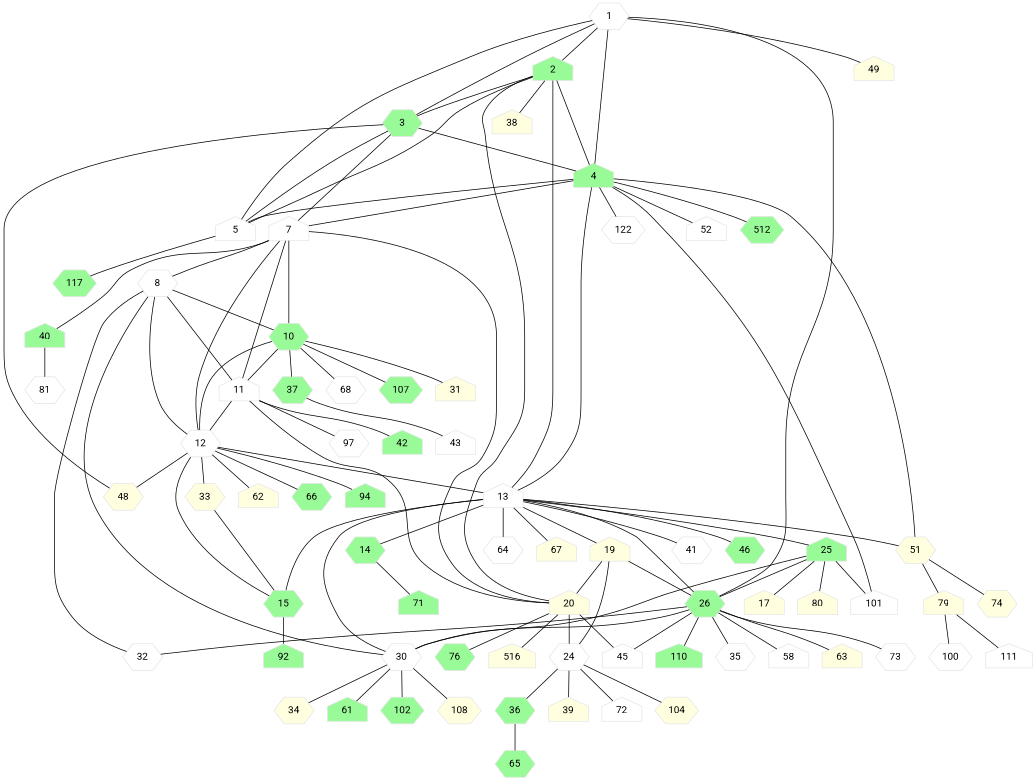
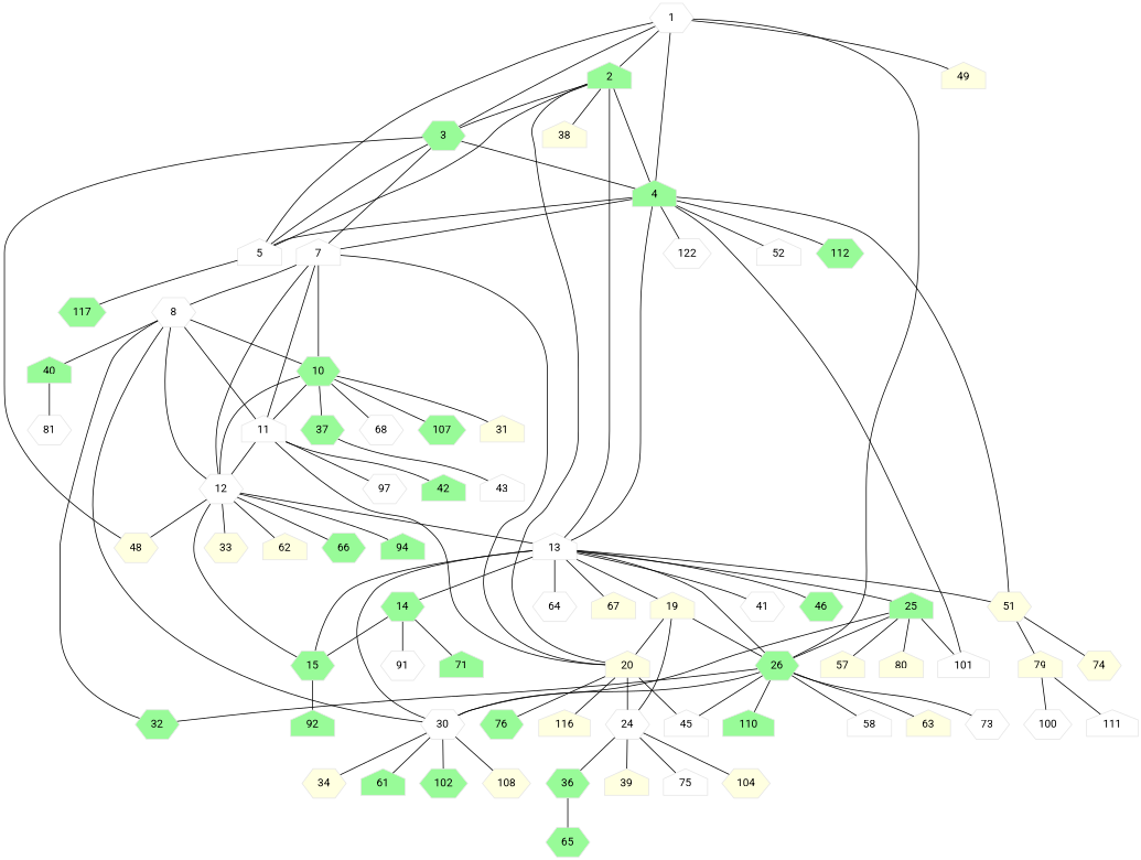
  graph {
    fontname=Roboto
    node [color=gray90 fillcolor=white fontname=Roboto shape=hexagon style=filled]
    edge [fontname=Roboto]
    2 [fillcolor=palegreen shape=house]
    1
    3 [fillcolor=palegreen super="+70+99+78"]
    4 [fillcolor=palegreen shape=house super="+6"]
    5 [shape=house]
    26 [fillcolor=palegreen super="+29+27+53"]
    49 [fillcolor=lightyellow shape=house]
    13 [shape=house super="+123+83+16"]
    20 [fillcolor=lightyellow shape=house super="+21+98+120+22+44"]
    38 [fillcolor=lightyellow shape=house]
    7 [shape=house super="+96+93+115"]
    48 [fillcolor=lightyellow]
    51 [fillcolor=lightyellow]
    52 [shape=house]
    101 [shape=house]
-   112 [fillcolor=palegreen label=512]
+   112 [fillcolor=palegreen]
    122
    117 [fillcolor=palegreen]
    30
-   32 [super="+87+85"]
+   32 [fillcolor=palegreen super="+87+85"]
    45 [shape=house]
-   35
    58 [shape=house]
    63 [fillcolor=lightyellow shape=house]
    73
    110 [fillcolor=palegreen shape=house]
    15 [fillcolor=palegreen super="+50+55"]
    14 [fillcolor=palegreen]
    19 [fillcolor=lightyellow shape=house super="+54+23"]
    25 [fillcolor=palegreen shape=house]
    41
    46 [fillcolor=palegreen]
    64
    67 [fillcolor=lightyellow shape=house super="+113"]
    24
    76 [fillcolor=palegreen super="+77"]
-   116 [fillcolor=lightyellow shape=house label=516]
+   116 [fillcolor=lightyellow shape=house]
    8 [super="+72+9"]
    10 [fillcolor=palegreen]
    11 [shape=house]
    12
    74 [fillcolor=lightyellow]
    79 [fillcolor=lightyellow shape=house]
    40 [fillcolor=palegreen shape=house]
    31 [fillcolor=lightyellow shape=house super="+95"]
    37 [fillcolor=palegreen]
    68
    107 [fillcolor=palegreen]
    42 [fillcolor=palegreen shape=house super="+69"]
    97 [super="+103"]
    33 [fillcolor=lightyellow]
    62 [fillcolor=lightyellow shape=house]
    66 [fillcolor=palegreen super="+82"]
    94 [fillcolor=palegreen shape=house]
    34 [fillcolor=lightyellow]
    61 [fillcolor=palegreen shape=house]
    102 [fillcolor=palegreen]
    108 [fillcolor=lightyellow]
    81
    43 [shape=house]
    92 [fillcolor=palegreen shape=house]
    71 [fillcolor=palegreen shape=house]
-   57 [fillcolor=lightyellow shape=house label=17]
+   91
+   57 [fillcolor=lightyellow shape=house]
    80 [fillcolor=lightyellow shape=house]
    36 [fillcolor=palegreen]
    39 [fillcolor=lightyellow shape=house]
-   75 [shape=house label=72]
+   75 [shape=house]
    104 [fillcolor=lightyellow]
    65 [fillcolor=palegreen]
    100
    111 [shape=house]
    2 -- 3
    2 -- 4 [weight=2]
    2 -- 5
    2 -- 13 [weight=2]
    2 -- 20
    2 -- 38
    1 -- 2
    1 -- 3
    1 -- 4 [weight=2]
    1 -- 5
    1 -- 26
    1 -- 49
    3 -- 4 [weight=2]
    3 -- 5
    3 -- 7
    3 -- 48
    4 -- 5 [weight=2]
    4 -- 13
    4 -- 7
    4 -- 51
    4 -- 52
    4 -- 101
    4 -- 112
    4 -- 122
    5 -- 117
    26 -- 30 [weight=4]
    26 -- 32
    26 -- 45
-   26 -- 35
    26 -- 58
    26 -- 63
    26 -- 73
    26 -- 110
    13 -- 26
    13 -- 51
    13 -- 30
    13 -- 15 [weight=4]
    13 -- 14 [weight=4]
    13 -- 19
    13 -- 25
    13 -- 41
    13 -- 46
    13 -- 64
    13 -- 67
    20 -- 45
    20 -- 24 [weight=3]
    20 -- 76
    20 -- 116
    7 -- 20
    7 -- 8 [weight=2]
    7 -- 10
    7 -- 11
    7 -- 12
    51 -- 74
    51 -- 79
    30 -- 34
    30 -- 61
    30 -- 102
    30 -- 108
    15 -- 92
-   33 -- 15
+   14 -- 15
    14 -- 71
+   14 -- 91
    19 -- 26
    19 -- 20 [weight=6]
    19 -- 24 [weight=2]
    25 -- 26 [weight=4]
    25 -- 101
    25 -- 30
    25 -- 57
    25 -- 80
    24 -- 36
    24 -- 39
    24 -- 75
    24 -- 104
    8 -- 30
    8 -- 32
    8 -- 10 [weight=2]
    8 -- 11 [weight=2]
    8 -- 12 [weight=2]
-   7 -- 40
+   8 -- 40
    10 -- 11
    10 -- 12
    10 -- 31
    10 -- 37
    10 -- 68
    10 -- 107
    11 -- 20 [weight=2]
    11 -- 12
    11 -- 42
    11 -- 97
    12 -- 13
    12 -- 48
    12 -- 15
    12 -- 33
    12 -- 62
    12 -- 66
    12 -- 94
    79 -- 100
    79 -- 111
    40 -- 81
    37 -- 43
    36 -- 65
  }
